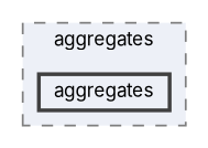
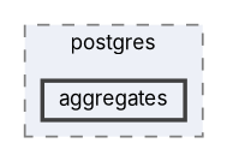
  digraph {
    compound=true
    fontname=Inter
    n1 [color=grey25 fillcolor="#edf0f7" fontname=Inter fontsize=10 height=0.2 label=aggregates shape=box style="filled,bold" width=0.4]
    subgraph cluster_1 {
      bgcolor="#edf0f7"
      fontsize=10
-     label=aggregates
+     label=postgres
      pencolor=grey50
      style="filled,dashed"
      n1
    }
  }
